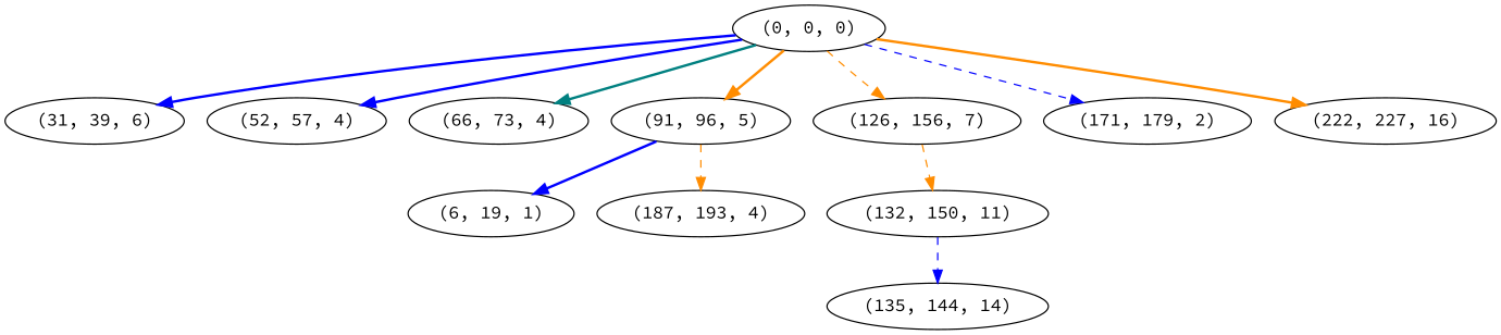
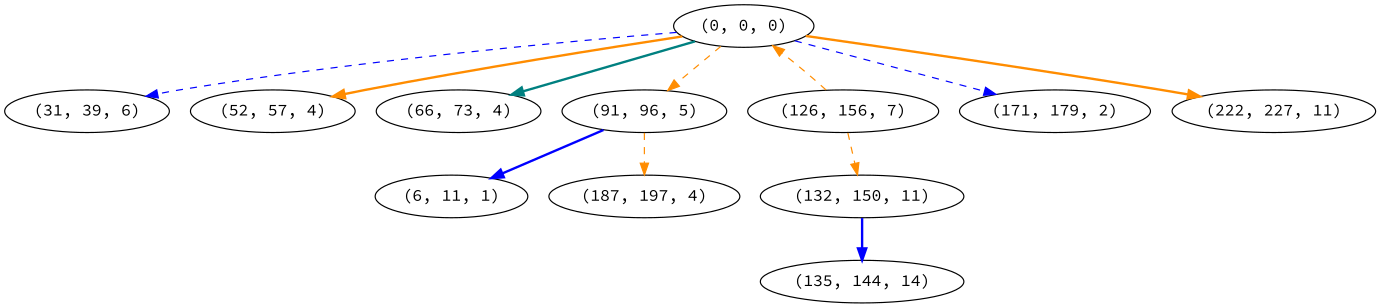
  digraph {
    fontname="Source Code Pro"
    node [fontname="Source Code Pro"]
    edge [color=darkorange fontname="Source Code Pro" style=dashed]
    "(0, 0, 0)"
    "(31, 39, 6)"
    "(52, 57, 4)"
    "(66, 73, 4)"
    "(91, 96, 5)"
    "(126, 156, 7)"
    "(171, 179, 2)"
-   "(222, 227, 16)"
-   "(6, 11, 1)" [label="(6, 19, 1)"]
-   "(187, 193, 4)"
+   "(222, 227, 16)" [label="(222, 227, 11)"]
+   "(6, 11, 1)"
+   "(187, 193, 4)" [label="(187, 197, 4)"]
    "(132, 150, 11)"
    "(135, 144, 14)"
-   "(0, 0, 0)" -> "(31, 39, 6)" [color=blue style=bold]
-   "(0, 0, 0)" -> "(52, 57, 4)" [color=blue style=bold]
+   "(0, 0, 0)" -> "(31, 39, 6)" [color=blue]
+   "(0, 0, 0)" -> "(52, 57, 4)" [style=bold]
    "(0, 0, 0)" -> "(66, 73, 4)" [color=teal style=bold]
-   "(0, 0, 0)" -> "(91, 96, 5)" [style=bold]
-   "(0, 0, 0)" -> "(126, 156, 7)"
+   "(0, 0, 0)" -> "(91, 96, 5)"
+   "(126, 156, 7)" -> "(0, 0, 0)"
    "(0, 0, 0)" -> "(171, 179, 2)" [color=blue]
    "(0, 0, 0)" -> "(222, 227, 16)" [style=bold]
    "(91, 96, 5)" -> "(6, 11, 1)" [color=blue style=bold]
    "(91, 96, 5)" -> "(187, 193, 4)"
    "(126, 156, 7)" -> "(132, 150, 11)"
-   "(132, 150, 11)" -> "(135, 144, 14)" [color=blue]
+   "(132, 150, 11)" -> "(135, 144, 14)" [color=blue style=bold]
  }
